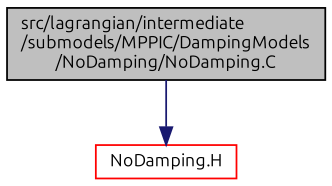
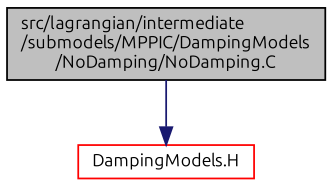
  digraph {
    fontname=Ubuntu
    node [fontname=Ubuntu fontsize=10 shape=record]
    n1 [color=black fillcolor=grey75 fontcolor=black height=0.2 label="src/lagrangian/intermediate\l/submodels/MPPIC/DampingModels\l/NoDamping/NoDamping.C" style=filled width=0.4]
-   n2 [color=red height=0.2 label="NoDamping.H" width=0.4]
+   n2 [color=red height=0.2 label="DampingModels.H" width=0.4]
    n1 -> n2 [color=midnightblue fontname=Ubuntu fontsize=10 labelfontname=Helvetica labelfontsize=10 style=solid]
  }
